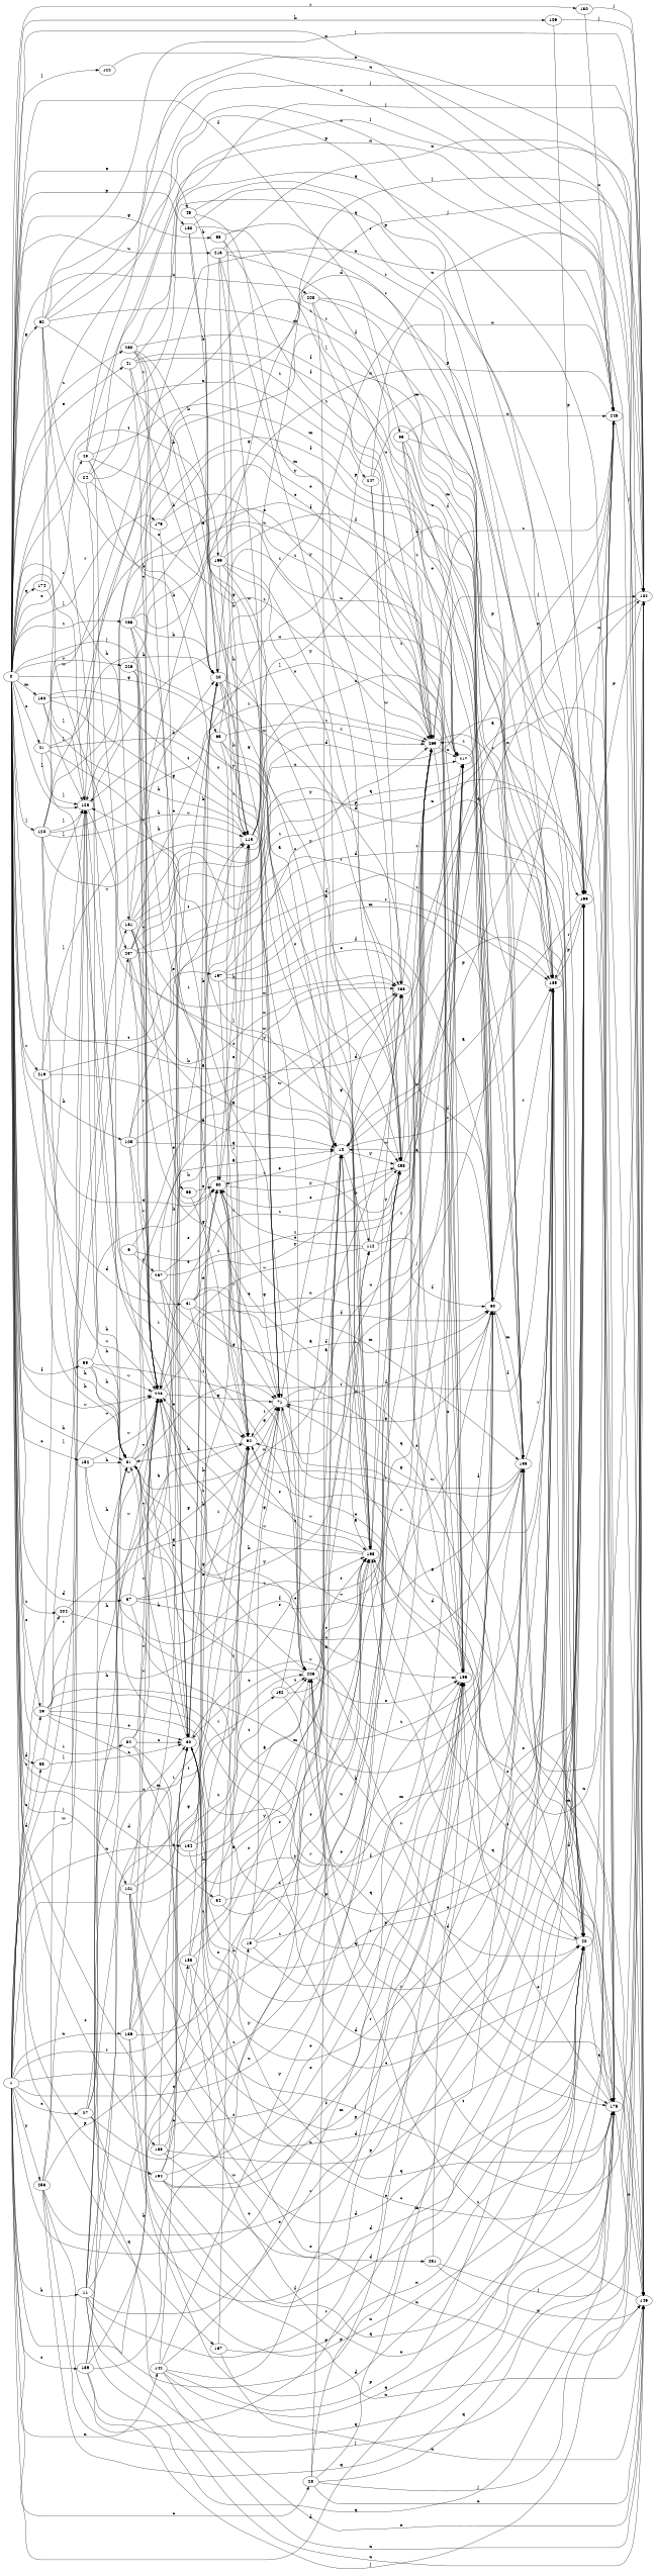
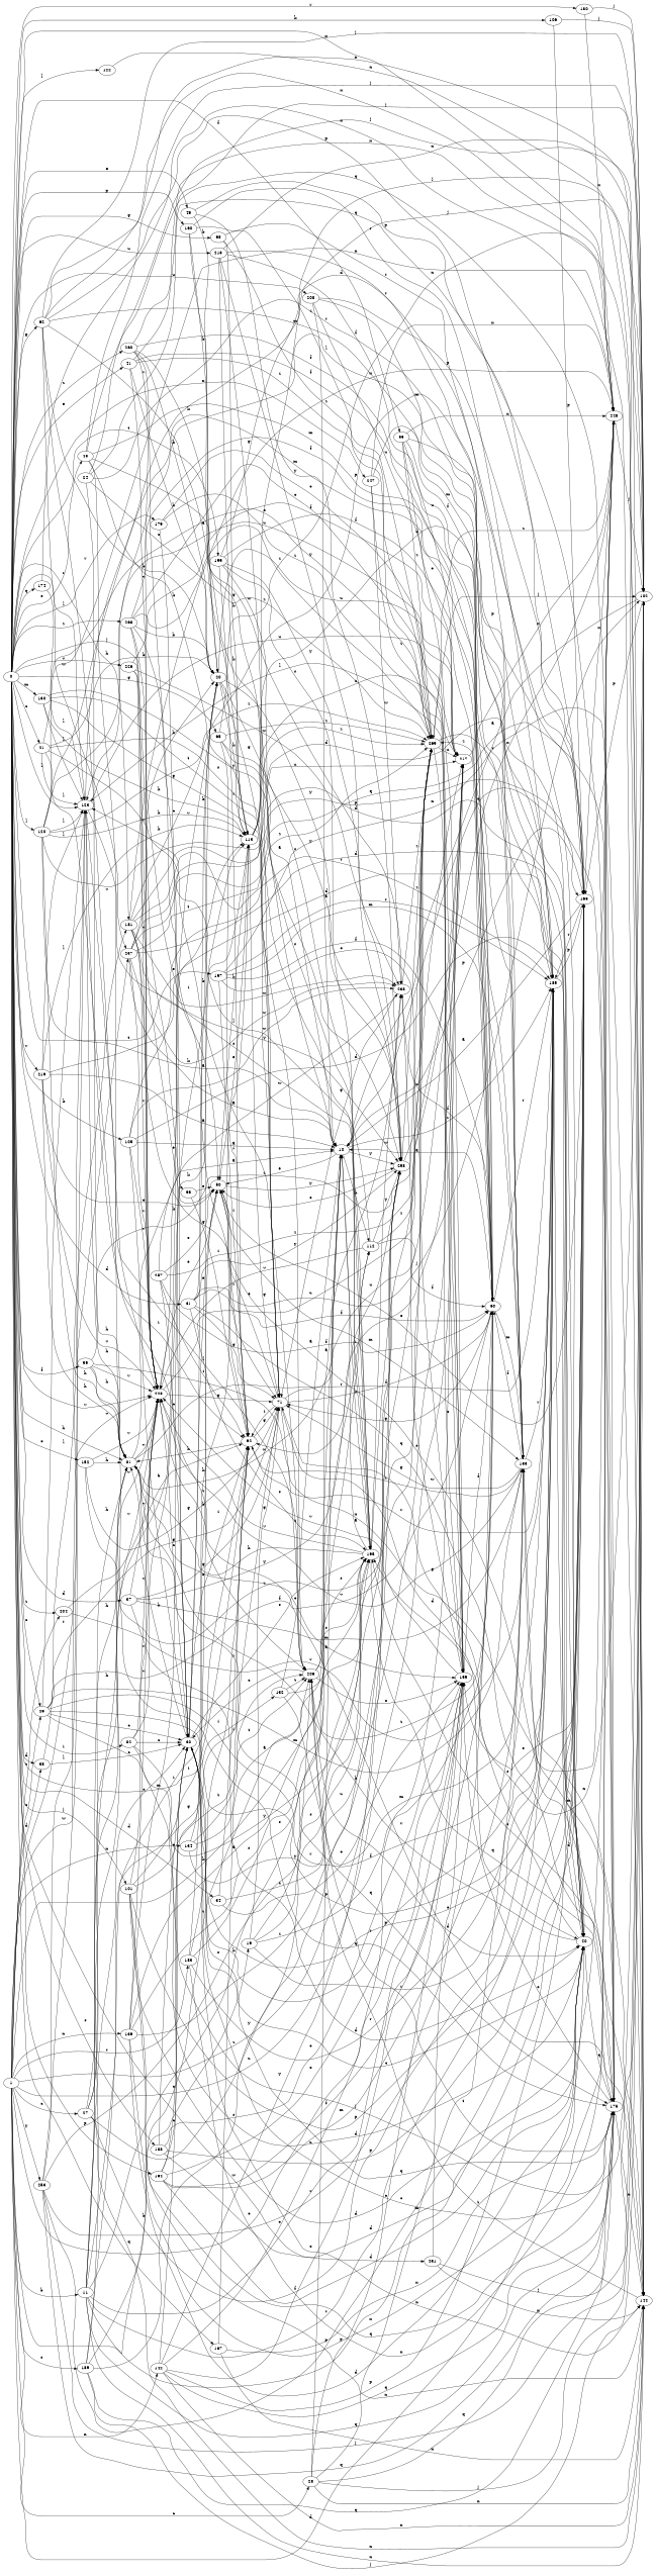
  strict digraph {
    rankdir=LR
    0
    21
    26
    31
    34
    37
    38
    41
    48
    49
    55
    59
    62
    65
    68
    81
    82
    95
    101
    105
    106
    120
    122
    123
    130
    132
    152
    160
    164
    167
    174
    179
    180
    181
    188
    197
    199
    204
    208
    213
    219
    226
    228
    231
    237
    247
    248
    260
    268
    155
    195
    206
    20
    92
    24
    269
    175
    185
    102
    165
    30
    71
    60
    133
    258
    217
    40
    238
    113
    10
-   144 [label=146]
+   144
    50
    1
    11
    19
    27
    28
    112
    134
    139
    142
    183
    189
    253
-   6
    257
    0 -> 21 [label=c]
    0 -> 26 [label=c]
    0 -> 31 [label=d]
    0 -> 34 [label=d]
    0 -> 37 [label=d]
    0 -> 38 [label=d]
    0 -> 41 [label=e]
    0 -> 48 [label=e]
    0 -> 49 [label=e]
    0 -> 55 [label=f]
    0 -> 59 [label=f]
    0 -> 62 [label=g]
    0 -> 65 [label=g]
    0 -> 68 [label=g]
    0 -> 81 [label=h]
    0 -> 82 [label=i]
    0 -> 95 [label=j]
    0 -> 101 [label=j]
    0 -> 105 [label=k]
    0 -> 106 [label=k]
    0 -> 120 [label=l]
    0 -> 122 [label=l]
    0 -> 123 [label=l]
    0 -> 130 [label=m]
    0 -> 132 [label=m]
    0 -> 152 [label=o]
    0 -> 160 [label=p]
    0 -> 164 [label=p]
    0 -> 167 [label=q]
    0 -> 174 [label=q]
    0 -> 179 [label=r]
    0 -> 180 [label=r]
    0 -> 181 [label=r]
    0 -> 188 [label=s]
    0 -> 197 [label=t]
    0 -> 199 [label=t]
    0 -> 204 [label=t]
    0 -> 208 [label=u]
    0 -> 213 [label=u]
    0 -> 219 [label=v]
    0 -> 226 [label=v]
    0 -> 228 [label=v]
    0 -> 231 [label=w]
    0 -> 237 [label=w]
    0 -> 247 [label=x]
    0 -> 248 [label=x]
    0 -> 260 [label=z]
    0 -> 268 [label=z]
    21 -> 123 [label=l]
    21 -> 155 [label=o]
    21 -> 195 [label=s]
    21 -> 206 [label=t]
    21 -> 20 [label=b]
    21 -> 92 [label=i]
    26 -> 123 [label=l]
    26 -> 185 [label=r]
    26 -> 102 [label=j]
    26 -> 165 [label=p]
    26 -> 30 [label=c]
    26 -> 71 [label=g]
    26 -> 60 [label=f]
    26 -> 133 [label=m]
    31 -> 195 [label=s]
    31 -> 20 [label=b]
    31 -> 175 [label=q]
    31 -> 102 [label=j]
    31 -> 71 [label=g]
    31 -> 60 [label=f]
    31 -> 258 [label=y]
    34 -> 155 [label=o]
    34 -> 92 [label=i]
    34 -> 217 [label=u]
    37 -> 228 [label=v]
    37 -> 71 [label=g]
-   37 -> 133 [label=u]
+   37 -> 133 [label=m]
    37 -> 258 [label=y]
    37 -> 40 [label=d]
    38 -> 123 [label=l]
    38 -> 30 [label=c]
    41 -> 228 [label=v]
    41 -> 20 [label=b]
    41 -> 269 [label=z]
    41 -> 102 [label=j]
    41 -> 60 [label=f]
    48 -> 81 [label=h]
    48 -> 175 [label=q]
    48 -> 102 [label=j]
    48 -> 133 [label=m]
    48 -> 238 [label=w]
    48 -> 113 [label=k]
    49 -> 20 [label=b]
    49 -> 165 [label=p]
    49 -> 258 [label=y]
    55 -> 248 [label=x]
    55 -> 155 [label=o]
    55 -> 269 [label=z]
    55 -> 165 [label=p]
    55 -> 60 [label=f]
    55 -> 217 [label=u]
    59 -> 81 [label=h]
    59 -> 228 [label=v]
    59 -> 248 [label=x]
    59 -> 269 [label=z]
    59 -> 175 [label=q]
    62 -> 123 [label=l]
    62 -> 228 [label=v]
    62 -> 248 [label=x]
    62 -> 20 [label=b]
    62 -> 102 [label=j]
    62 -> 165 [label=p]
    62 -> 133 [label=m]
    62 -> 10 [label=a]
    62 -> 144 [label=n]
    65 -> 195 [label=s]
    65 -> 92 [label=i]
    65 -> 269 [label=z]
    65 -> 258 [label=y]
    65 -> 144 [label=n]
    68 -> 269 [label=z]
    68 -> 185 [label=r]
    68 -> 113 [label=k]
    81 -> 228 [label=v]
    81 -> 155 [label=o]
    81 -> 175 [label=q]
    81 -> 185 [label=r]
    81 -> 238 [label=w]
    81 -> 10 [label=a]
    82 -> 228 [label=v]
    82 -> 30 [label=c]
    82 -> 258 [label=y]
    82 -> 40 [label=d]
    82 -> 113 [label=k]
    95 -> 92 [label=i]
    95 -> 50 [label=e]
    101 -> 228 [label=v]
    101 -> 206 [label=t]
    101 -> 92 [label=i]
    101 -> 175 [label=q]
    101 -> 165 [label=p]
    101 -> 40 [label=d]
    101 -> 144 [label=n]
    105 -> 228 [label=v]
    105 -> 269 [label=z]
    105 -> 30 [label=c]
    105 -> 40 [label=d]
    105 -> 238 [label=w]
    105 -> 10 [label=a]
    106 -> 102 [label=j]
    106 -> 165 [label=p]
    120 -> 81 [label=h]
    120 -> 123 [label=l]
    120 -> 269 [label=z]
    120 -> 133 [label=m]
    120 -> 217 [label=u]
    120 -> 40 [label=d]
    120 -> 113 [label=k]
    120 -> 10 [label=a]
    120 -> 144 [label=n]
    122 -> 144 [label=n]
    123 -> 81 [label=h]
    123 -> 195 [label=s]
    123 -> 206 [label=t]
    123 -> 217 [label=u]
    123 -> 40 [label=d]
    130 -> 123 [label=l]
    130 -> 206 [label=t]
    130 -> 71 [label=g]
    130 -> 258 [label=y]
    130 -> 113 [label=k]
    132 -> 195 [label=s]
    132 -> 206 [label=t]
    132 -> 133 [label=m]
    132 -> 10 [label=a]
    152 -> 81 [label=h]
    152 -> 228 [label=v]
    152 -> 269 [label=z]
    152 -> 71 [label=g]
    160 -> 20 [label=b]
    160 -> 269 [label=z]
    160 -> 185 [label=r]
    160 -> 71 [label=g]
    164 -> 155 [label=o]
    164 -> 30 [label=c]
    164 -> 60 [label=f]
    164 -> 133 [label=m]
    164 -> 40 [label=d]
    164 -> 113 [label=k]
    167 -> 248 [label=x]
    167 -> 92 [label=i]
    167 -> 144 [label=n]
    174 -> 123 [label=l]
    174 -> 248 [label=x]
    179 -> 155 [label=o]
    179 -> 269 [label=z]
    179 -> 30 [label=c]
    180 -> 248 [label=x]
    180 -> 102 [label=j]
    181 -> 228 [label=v]
    181 -> 248 [label=x]
    181 -> 185 [label=r]
    181 -> 165 [label=p]
    181 -> 71 [label=g]
    181 -> 258 [label=y]
    181 -> 40 [label=d]
    181 -> 238 [label=w]
    188 -> 155 [label=o]
    188 -> 165 [label=p]
    188 -> 30 [label=c]
    188 -> 40 [label=d]
    197 -> 155 [label=o]
    197 -> 92 [label=i]
    197 -> 185 [label=r]
    197 -> 60 [label=f]
    197 -> 133 [label=m]
    197 -> 144 [label=n]
    199 -> 195 [label=s]
    199 -> 92 [label=i]
    199 -> 102 [label=j]
    199 -> 60 [label=f]
    199 -> 258 [label=y]
    199 -> 10 [label=a]
    204 -> 92 [label=i]
    204 -> 185 [label=r]
    208 -> 165 [label=p]
    208 -> 133 [label=m]
    208 -> 217 [label=u]
    208 -> 10 [label=a]
    213 -> 185 [label=r]
    213 -> 71 [label=g]
    213 -> 60 [label=f]
    213 -> 258 [label=y]
    213 -> 113 [label=k]
    213 -> 144 [label=n]
    219 -> 81 [label=h]
    219 -> 123 [label=l]
    219 -> 228 [label=v]
    219 -> 40 [label=d]
    219 -> 113 [label=k]
    219 -> 10 [label=a]
    219 -> 50 [label=e]
    226 -> 228 [label=v]
    226 -> 60 [label=f]
    226 -> 238 [label=w]
    226 -> 50 [label=e]
    228 -> 30 [label=c]
    228 -> 71 [label=g]
    228 -> 217 [label=u]
    228 -> 50 [label=e]
    231 -> 155 [label=o]
    231 -> 102 [label=j]
    231 -> 144 [label=n]
    237 -> 228 [label=v]
    237 -> 20 [label=b]
    237 -> 175 [label=q]
    237 -> 165 [label=p]
    237 -> 217 [label=u]
    237 -> 40 [label=d]
    237 -> 238 [label=w]
    237 -> 10 [label=a]
    247 -> 248 [label=x]
    247 -> 269 [label=z]
    247 -> 133 [label=m]
    247 -> 238 [label=w]
    248 -> 269 [label=z]
    248 -> 102 [label=j]
    260 -> 228 [label=v]
    260 -> 248 [label=x]
    260 -> 20 [label=b]
    260 -> 30 [label=c]
    260 -> 60 [label=f]
    260 -> 113 [label=k]
    268 -> 228 [label=v]
    268 -> 155 [label=o]
    268 -> 20 [label=b]
    268 -> 92 [label=i]
    268 -> 269 [label=z]
    268 -> 60 [label=f]
    268 -> 50 [label=e]
    155 -> 123 [label=l]
    155 -> 228 [label=v]
    155 -> 60 [label=f]
    155 -> 238 [label=w]
    195 -> 81 [label=h]
    195 -> 228 [label=v]
    195 -> 269 [label=z]
    195 -> 175 [label=q]
    195 -> 238 [label=w]
    195 -> 10 [label=a]
    206 -> 123 [label=l]
    206 -> 155 [label=o]
    206 -> 195 [label=s]
    206 -> 30 [label=c]
    206 -> 40 [label=d]
    206 -> 10 [label=a]
    20 -> 228 [label=v]
    20 -> 195 [label=s]
    20 -> 71 [label=g]
    20 -> 258 [label=y]
    20 -> 217 [label=u]
    20 -> 113 [label=k]
    92 -> 81 [label=h]
    92 -> 185 [label=r]
    92 -> 71 [label=g]
    24 -> 81 [label=h]
    24 -> 269 [label=z]
    24 -> 175 [label=q]
    24 -> 185 [label=r]
    24 -> 102 [label=j]
    269 -> 155 [label=o]
    269 -> 185 [label=r]
    269 -> 102 [label=j]
    269 -> 217 [label=u]
    175 -> 155 [label=o]
    175 -> 206 [label=t]
    175 -> 30 [label=c]
    175 -> 133 [label=m]
    175 -> 144 [label=n]
    175 -> 50 [label=e]
    185 -> 123 [label=l]
    185 -> 165 [label=p]
    185 -> 40 [label=d]
    102 -> 195 [label=s]
    102 -> 165 [label=p]
    102 -> 10 [label=a]
    165 -> 248 [label=x]
    165 -> 155 [label=o]
    165 -> 185 [label=r]
    165 -> 10 [label=a]
-   112 -> 50 [label=e]
+   165 -> 50 [label=e]
    30 -> 81 [label=h]
    30 -> 195 [label=s]
    30 -> 20 [label=b]
    30 -> 92 [label=i]
    30 -> 175 [label=q]
    30 -> 185 [label=r]
    30 -> 165 [label=p]
    30 -> 144 [label=n]
    30 -> 50 [label=e]
    71 -> 206 [label=t]
    71 -> 92 [label=i]
    71 -> 60 [label=f]
    71 -> 217 [label=u]
    71 -> 40 [label=d]
    71 -> 50 [label=e]
    60 -> 206 [label=t]
    60 -> 269 [label=z]
    60 -> 185 [label=r]
    60 -> 71 [label=g]
    60 -> 133 [label=m]
    60 -> 10 [label=a]
    133 -> 228 [label=v]
    133 -> 92 [label=i]
    133 -> 185 [label=r]
    133 -> 71 [label=g]
    133 -> 60 [label=f]
    133 -> 144 [label=n]
    258 -> 248 [label=x]
    258 -> 269 [label=z]
    258 -> 50 [label=e]
    217 -> 248 [label=x]
    217 -> 92 [label=i]
    40 -> 81 [label=h]
    40 -> 175 [label=q]
    40 -> 30 [label=c]
    40 -> 71 [label=g]
    238 -> 269 [label=z]
    238 -> 71 [label=g]
    238 -> 60 [label=f]
    113 -> 269 [label=z]
    113 -> 102 [label=j]
    113 -> 71 [label=g]
    113 -> 217 [label=u]
    113 -> 40 [label=d]
    113 -> 50 [label=e]
    10 -> 195 [label=s]
    10 -> 175 [label=q]
    10 -> 185 [label=r]
    10 -> 165 [label=p]
    10 -> 258 [label=y]
    10 -> 50 [label=e]
    10 -> 112 [label=k]
    144 -> 228 [label=v]
    144 -> 195 [label=s]
    144 -> 206 [label=t]
    50 -> 92 [label=i]
    50 -> 133 [label=m]
    50 -> 258 [label=y]
    50 -> 113 [label=k]
    1 -> 26 [label=c]
    1 -> 38 [label=d]
    1 -> 181 [label=r]
    1 -> 204 [label=t]
    1 -> 237 [label=w]
    1 -> 155 [label=o]
    1 -> 269 [label=z]
    1 -> 217 [label=u]
    1 -> 40 [label=d]
    1 -> 11 [label=b]
    1 -> 19 [label=b]
    1 -> 27 [label=c]
    1 -> 28 [label=c]
    1 -> 112 [label=k]
    1 -> 134 [label=n]
    1 -> 139 [label=n]
    1 -> 142 [label=n]
    1 -> 183 [label=r]
    1 -> 189 [label=s]
    1 -> 253 [label=y]
    11 -> 81 [label=h]
    11 -> 228 [label=v]
    11 -> 155 [label=o]
    11 -> 175 [label=q]
    11 -> 185 [label=r]
    11 -> 165 [label=p]
    11 -> 30 [label=c]
    11 -> 71 [label=g]
    11 -> 144 [label=n]
    11 -> 112 [label=k]
    19 -> 195 [label=s]
    19 -> 206 [label=t]
    19 -> 185 [label=r]
    19 -> 71 [label=g]
    19 -> 60 [label=f]
    27 -> 81 [label=h]
    27 -> 228 [label=v]
    27 -> 60 [label=f]
    27 -> 258 [label=y]
    27 -> 113 [label=k]
    27 -> 144 [label=n]
    28 -> 155 [label=o]
    28 -> 175 [label=q]
    28 -> 102 [label=j]
    28 -> 133 [label=m]
    28 -> 10 [label=a]
    28 -> 144 [label=n]
    112 -> 123 [label=l]
    112 -> 228 [label=v]
    112 -> 60 [label=f]
    112 -> 258 [label=y]
    112 -> 217 [label=u]
    134 -> 206 [label=t]
    134 -> 20 [label=b]
    134 -> 258 [label=y]
    134 -> 10 [label=a]
    139 -> 228 [label=v]
    139 -> 248 [label=x]
    139 -> 195 [label=s]
    139 -> 269 [label=z]
    139 -> 40 [label=d]
    139 -> 113 [label=k]
    139 -> 10 [label=a]
    142 -> 155 [label=o]
    142 -> 175 [label=q]
    142 -> 165 [label=p]
    142 -> 30 [label=c]
    142 -> 258 [label=y]
    142 -> 217 [label=u]
    142 -> 144 [label=n]
    183 -> 248 [label=x]
    183 -> 195 [label=s]
    183 -> 92 [label=i]
    183 -> 185 [label=r]
    183 -> 50 [label=e]
    189 -> 81 [label=h]
    189 -> 195 [label=s]
    189 -> 206 [label=t]
    189 -> 92 [label=i]
    189 -> 175 [label=q]
    189 -> 102 [label=j]
    253 -> 123 [label=l]
    253 -> 228 [label=v]
    253 -> 195 [label=s]
    253 -> 175 [label=q]
    253 -> 185 [label=r]
    253 -> 102 [label=j]
    253 -> 165 [label=p]
-   6 -> 269 [label=z]
-   6 -> 238 [label=w]
-   6 -> 257 [label=y]
    257 -> 92 [label=i]
    257 -> 269 [label=z]
    257 -> 30 [label=c]
    257 -> 60 [label=f]
    257 -> 238 [label=w]
    257 -> 50 [label=e]
  }
